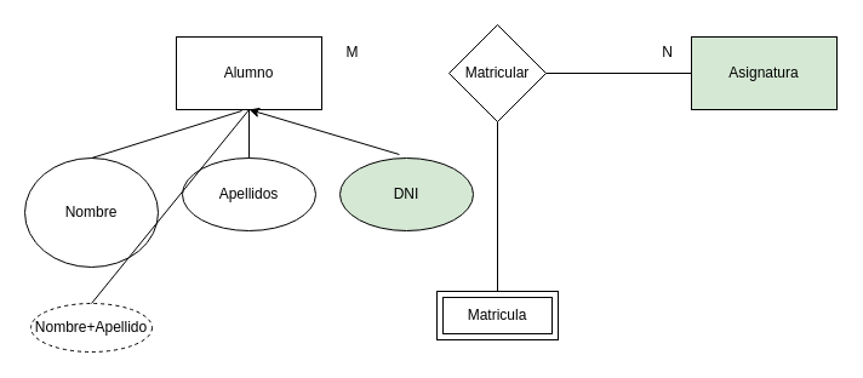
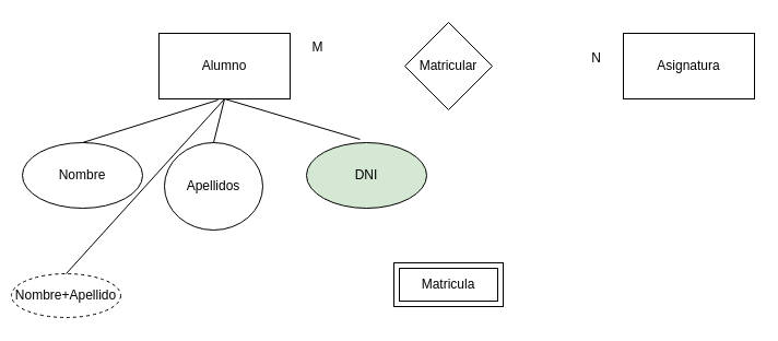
  <mxCell id="0" />
  <mxCell id="1" parent="0" />
  <mxCell id="2" value="Alumno" style="rounded=0;whiteSpace=wrap;html=1;" parent="1" vertex="1"><mxGeometry x="145" y="30" width="120" height="60" as="geometry" /></mxCell>
- <mxCell id="3" value="Nombre" style="ellipse;whiteSpace=wrap;html=1;" parent="1" vertex="1"><mxGeometry x="20" y="130" width="110" height="90" as="geometry" /></mxCell>
- <mxCell id="4" value="Apellidos" style="ellipse;whiteSpace=wrap;html=1;" parent="1" vertex="1"><mxGeometry x="150" y="130" width="110" height="60" as="geometry" /></mxCell>
+ <mxCell id="3" value="Nombre" style="ellipse;whiteSpace=wrap;html=1;" parent="1" vertex="1"><mxGeometry x="20" y="130" width="110" height="60" as="geometry" /></mxCell>
+ <mxCell id="4" value="Apellidos" style="ellipse;whiteSpace=wrap;html=1;" parent="1" vertex="1"><mxGeometry x="150" y="130" width="90" height="80" as="geometry" /></mxCell>
  <mxCell id="5" value="DNI" style="ellipse;whiteSpace=wrap;html=1;fillColor=#d5e8d4;" parent="1" vertex="1"><mxGeometry x="280" y="130" width="110" height="60" as="geometry" /></mxCell>
- <mxCell id="6" value="" style="endArrow=classic;html=1;rounded=0;exitX=0.445;exitY=-0.05;exitDx=0;exitDy=0;exitPerimeter=0;entryX=0.5;entryY=1;entryDx=0;entryDy=0;" parent="1" source="5" target="2" edge="1"><mxGeometry width="50" height="50" relative="1" as="geometry"><mxPoint x="410" y="130" as="sourcePoint" /><mxPoint x="460" y="80" as="targetPoint" /></mxGeometry></mxCell>
+ <mxCell id="6" value="" style="endArrow=none;html=1;rounded=0;exitX=0.445;exitY=-0.05;exitDx=0;exitDy=0;exitPerimeter=0;entryX=0.5;entryY=1;entryDx=0;entryDy=0;" parent="1" source="5" target="2" edge="1"><mxGeometry width="50" height="50" relative="1" as="geometry"><mxPoint x="410" y="130" as="sourcePoint" /><mxPoint x="460" y="80" as="targetPoint" /></mxGeometry></mxCell>
  <mxCell id="7" value="" style="endArrow=none;html=1;rounded=0;exitX=0.5;exitY=0;exitDx=0;exitDy=0;entryX=0.5;entryY=1;entryDx=0;entryDy=0;" parent="1" source="4" target="2" edge="1"><mxGeometry width="50" height="50" relative="1" as="geometry"><mxPoint x="410" y="130" as="sourcePoint" /><mxPoint x="460" y="80" as="targetPoint" /><Array as="points" /></mxGeometry></mxCell>
  <mxCell id="8" value="" style="endArrow=none;html=1;rounded=0;exitX=0.5;exitY=0;exitDx=0;exitDy=0;entryX=0.45;entryY=1.017;entryDx=0;entryDy=0;entryPerimeter=0;" parent="1" source="3" target="2" edge="1"><mxGeometry width="50" height="50" relative="1" as="geometry"><mxPoint x="410" y="130" as="sourcePoint" /><mxPoint x="460" y="80" as="targetPoint" /></mxGeometry></mxCell>
- <mxCell id="9" value="Asignatura" style="rounded=0;whiteSpace=wrap;html=1;fillColor=#d5e8d4;" parent="1" vertex="1"><mxGeometry x="570" y="30" width="120" height="60" as="geometry" /></mxCell>
+ <mxCell id="9" value="Asignatura" style="rounded=0;whiteSpace=wrap;html=1;" parent="1" vertex="1"><mxGeometry x="570" y="30" width="120" height="60" as="geometry" /></mxCell>
  <mxCell id="10" value="Matricular" style="rhombus;whiteSpace=wrap;html=1;" parent="1" vertex="1"><mxGeometry x="370" y="20" width="80" height="80" as="geometry" /></mxCell>
- <mxCell id="11" value="" style="endArrow=none;html=1;rounded=0;entryX=1;entryY=0.5;entryDx=0;entryDy=0;exitX=0;exitY=0.5;exitDx=0;exitDy=0;" parent="1" source="9" target="10" edge="1"><mxGeometry width="50" height="50" relative="1" as="geometry"><mxPoint x="410" y="130" as="sourcePoint" /><mxPoint x="460" y="80" as="targetPoint" /></mxGeometry></mxCell>
  <mxCell id="12" value="Matricula" style="shape=ext;margin=3;double=1;whiteSpace=wrap;html=1;align=center;" parent="1" vertex="1"><mxGeometry x="360" y="240" width="100" height="40" as="geometry" /></mxCell>
- <mxCell id="13" value="" style="endArrow=none;html=1;rounded=0;entryX=0.5;entryY=1;entryDx=0;entryDy=0;exitX=0.5;exitY=0;exitDx=0;exitDy=0;" parent="1" source="12" target="10" edge="1"><mxGeometry width="50" height="50" relative="1" as="geometry"><mxPoint x="410" y="230" as="sourcePoint" /><mxPoint x="460" y="80" as="targetPoint" /></mxGeometry></mxCell>
- <mxCell id="14" value="Nombre+Apellido" style="ellipse;whiteSpace=wrap;html=1;align=center;dashed=1;" parent="1" vertex="1"><mxGeometry x="25" y="250" width="100" height="40" as="geometry" /></mxCell>
+ <mxCell id="14" value="Nombre+Apellido" style="ellipse;whiteSpace=wrap;html=1;align=center;dashed=1;" parent="1" vertex="1"><mxGeometry x="10" y="250" width="100" height="40" as="geometry" /></mxCell>
  <mxCell id="15" value="" style="endArrow=none;html=1;rounded=0;exitX=0.5;exitY=0;exitDx=0;exitDy=0;entryX=0.5;entryY=1;entryDx=0;entryDy=0;" parent="1" source="14" target="2" edge="1"><mxGeometry width="50" height="50" relative="1" as="geometry"><mxPoint x="410" y="130" as="sourcePoint" /><mxPoint x="460" y="80" as="targetPoint" /></mxGeometry></mxCell>
  <mxCell id="16" value="M" style="text;html=1;align=center;verticalAlign=middle;resizable=0;points=[];autosize=1;strokeColor=none;fillColor=none;" parent="1" vertex="1"><mxGeometry x="275" y="28" width="30" height="30" as="geometry" /></mxCell>
- <mxCell id="17" value="N" style="text;html=1;align=center;verticalAlign=middle;resizable=0;points=[];autosize=1;strokeColor=none;fillColor=none;" parent="1" vertex="1"><mxGeometry x="535" y="28" width="30" height="30" as="geometry" /></mxCell>
+ <mxCell id="17" value="N" style="text;html=1;align=center;verticalAlign=middle;resizable=0;points=[];autosize=1;strokeColor=none;fillColor=none;" parent="1" vertex="1"><mxGeometry x="530" y="38" width="30" height="30" as="geometry" /></mxCell>
